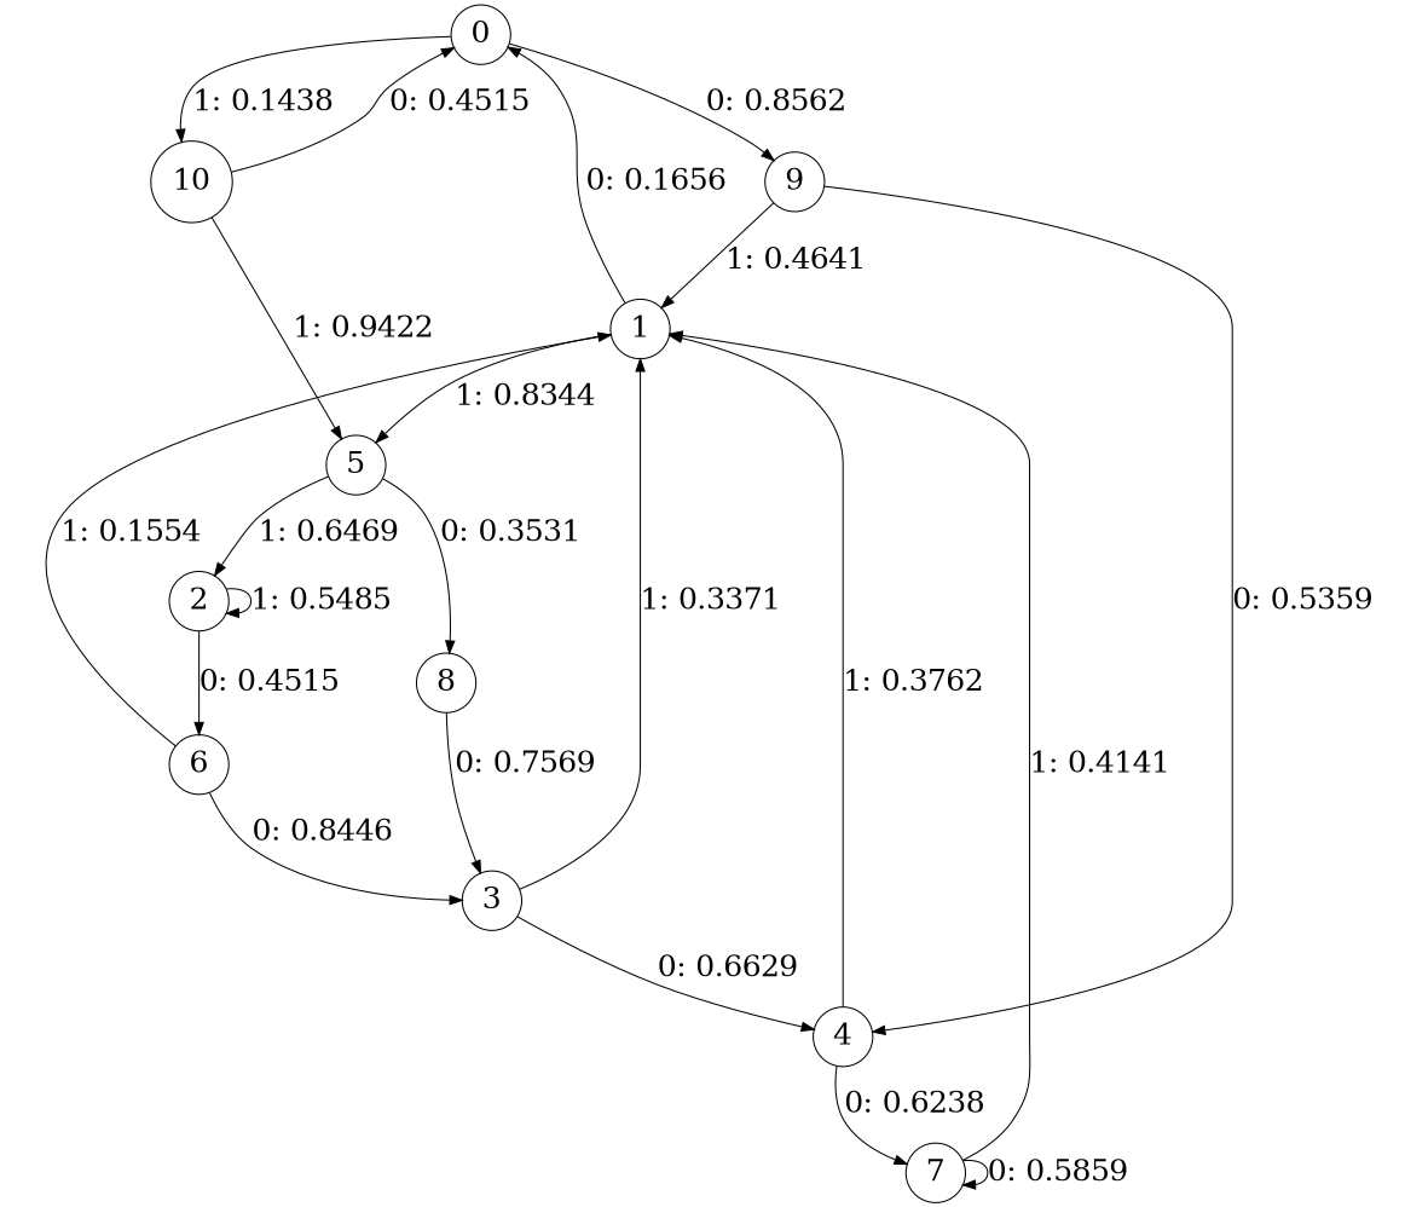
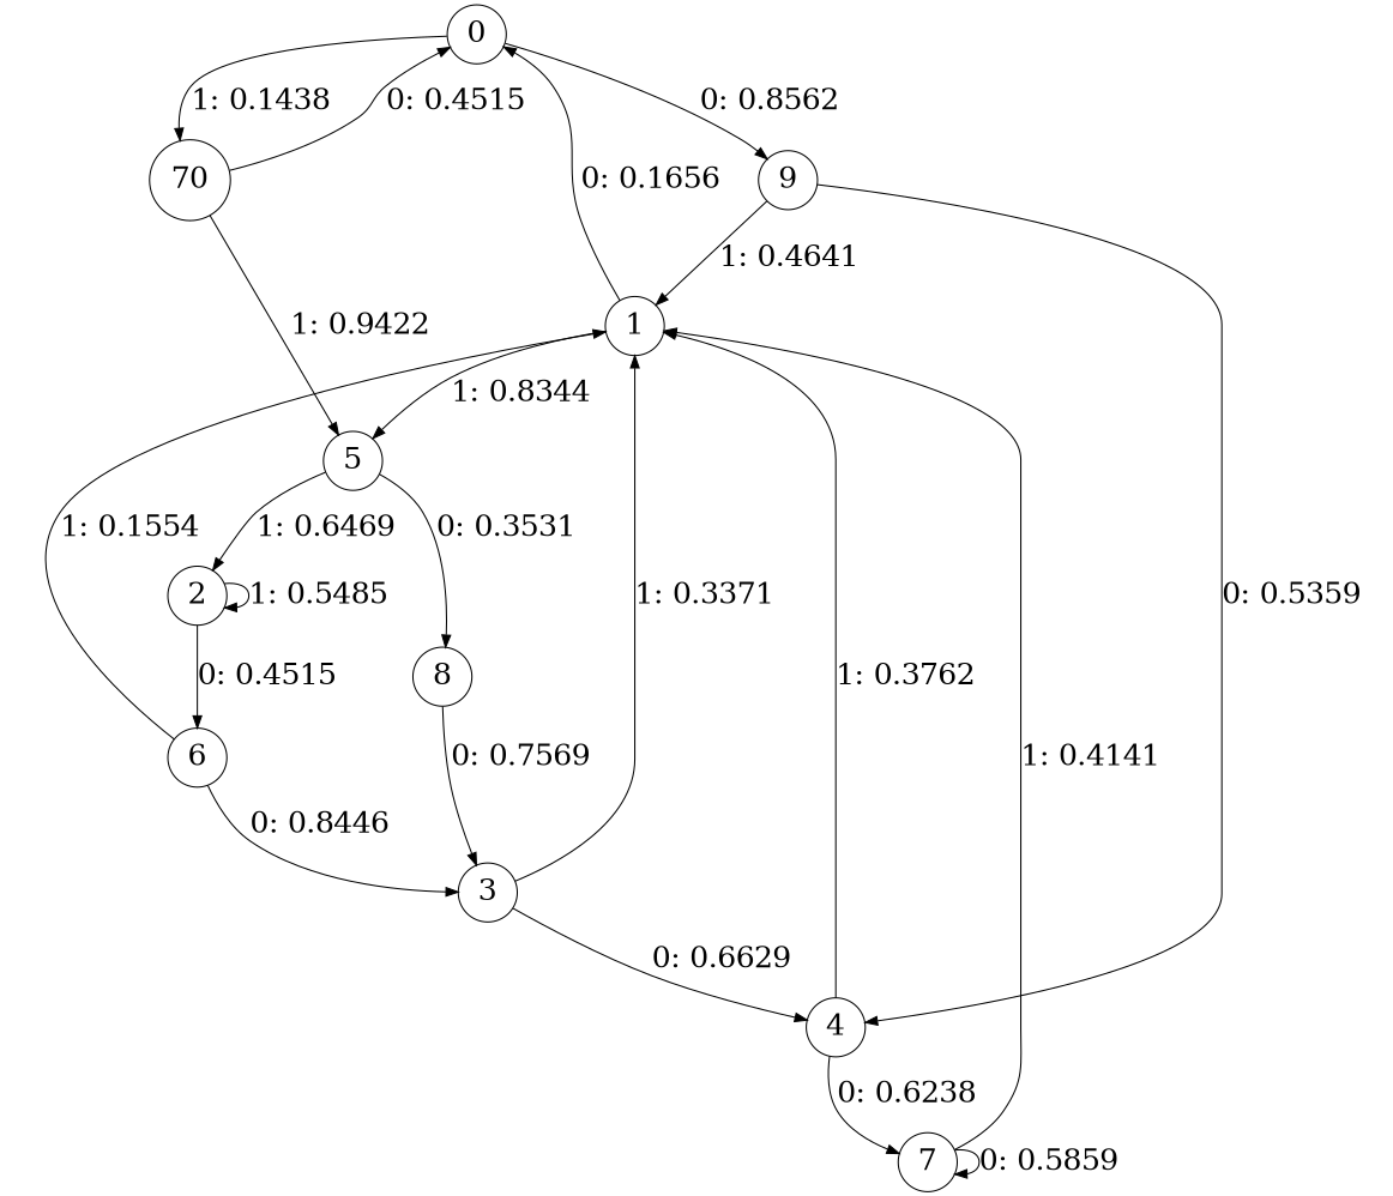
  digraph {
    node [fontsize=24 shape=circle]
    edge [fontsize=24]
    0
    9
-   10
+   10 [label=70]
    1
    4
    5
    7
    2
    8
    6
    3
    0 -> 9 [label="0: 0.8562   "]
    0 -> 10 [label="1: 0.1438   "]
    9 -> 1 [label="1: 0.4641   "]
    9 -> 4 [label="0: 0.5359   "]
    10 -> 0 [label="0: 0.4515   "]
    10 -> 5 [label="1: 0.9422   "]
    1 -> 0 [label="0: 0.1656   "]
    1 -> 5 [label="1: 0.8344   "]
    4 -> 1 [label="1: 0.3762   "]
    4 -> 7 [label="0: 0.6238   "]
    5 -> 2 [label="1: 0.6469   "]
    5 -> 8 [label="0: 0.3531   "]
    7 -> 1 [label="1: 0.4141   "]
    7 -> 7 [label="0: 0.5859   "]
    2 -> 2 [label="1: 0.5485   "]
    2 -> 6 [label="0: 0.4515   "]
    8 -> 3 [label="0: 0.7569   "]
    6 -> 1 [label="1: 0.1554   "]
    6 -> 3 [label="0: 0.8446   "]
    3 -> 1 [label="1: 0.3371   "]
    3 -> 4 [label="0: 0.6629   "]
  }
